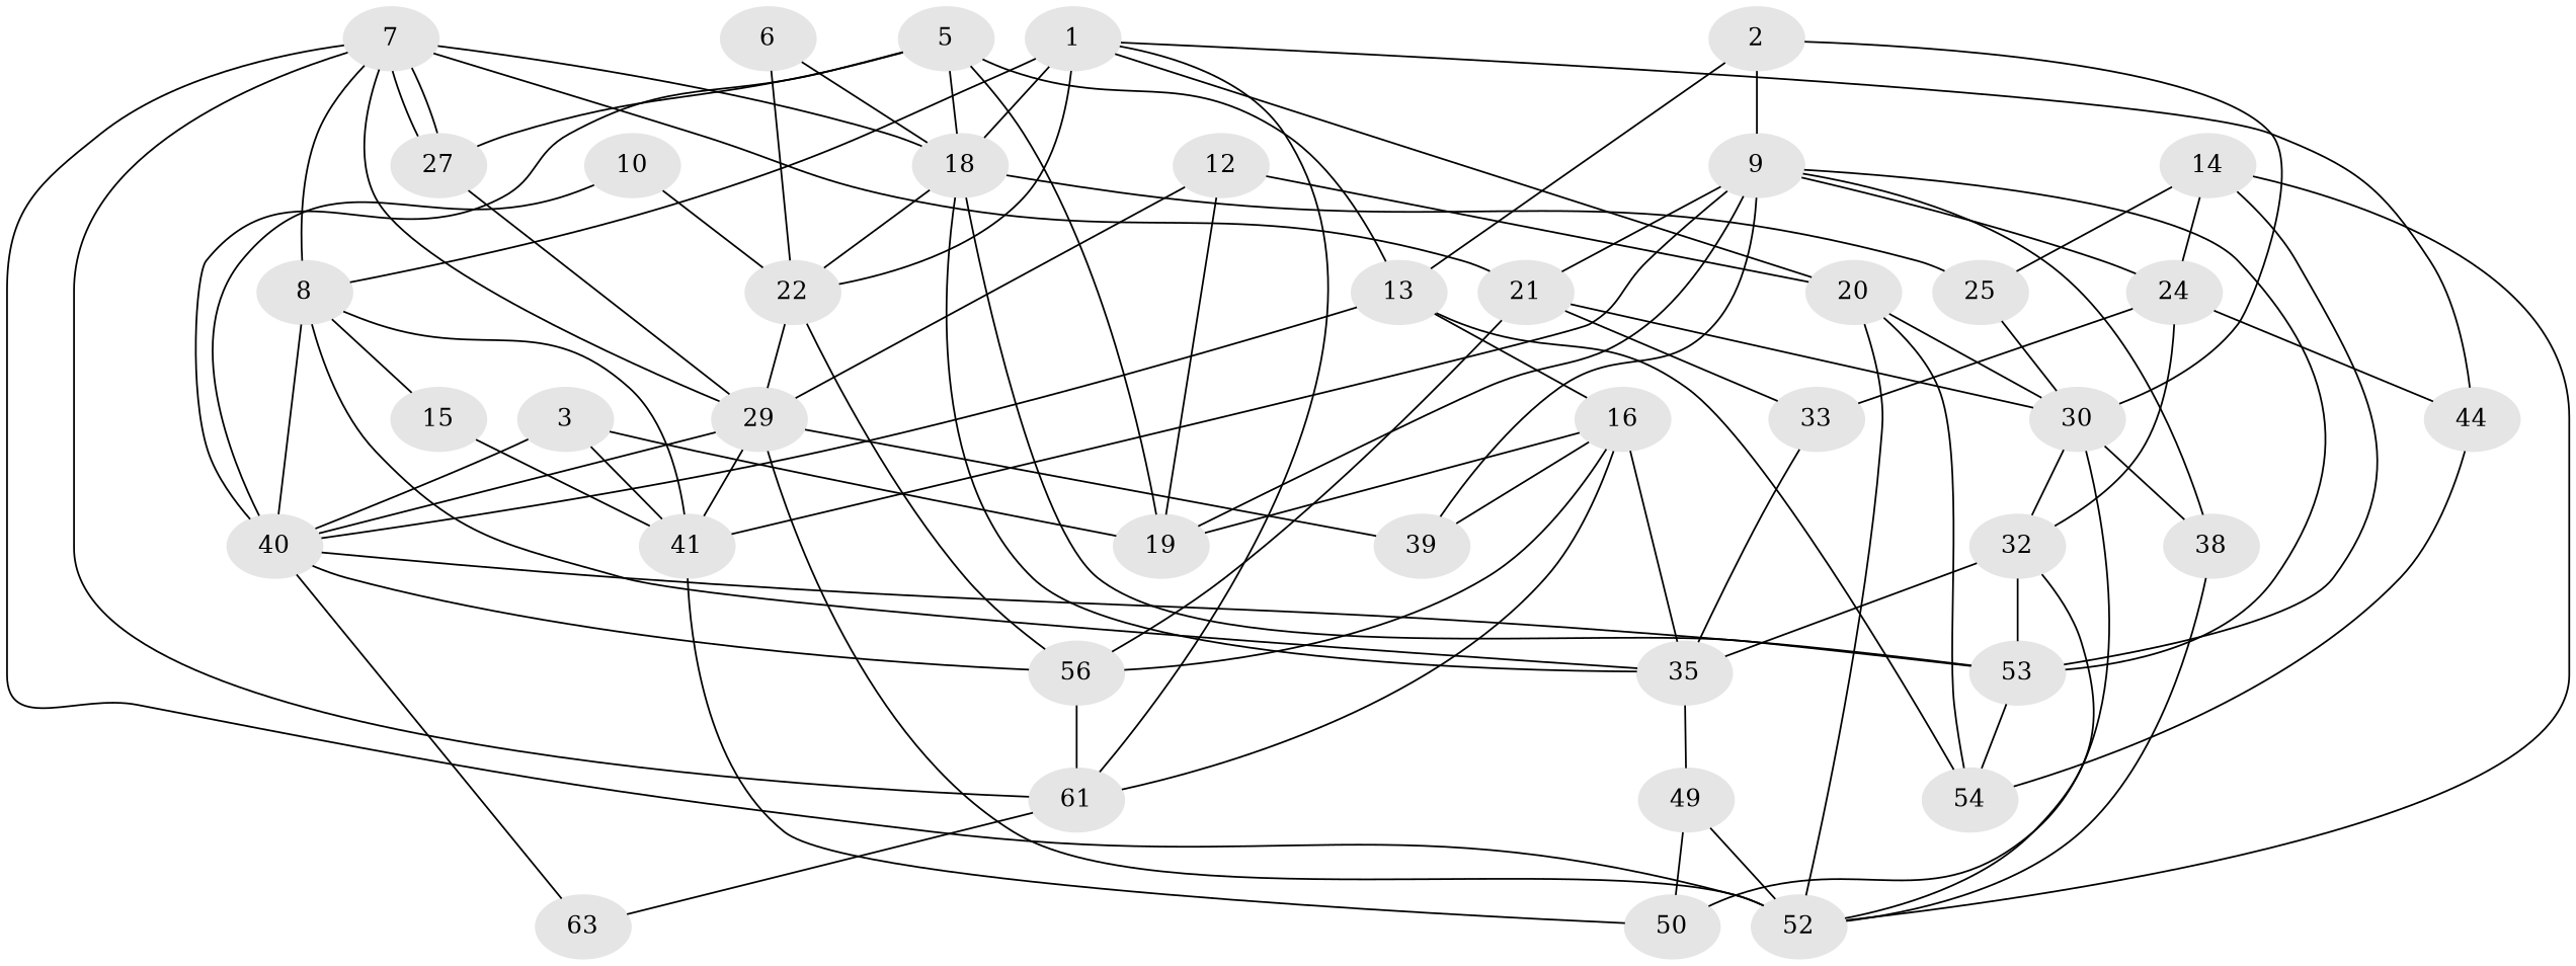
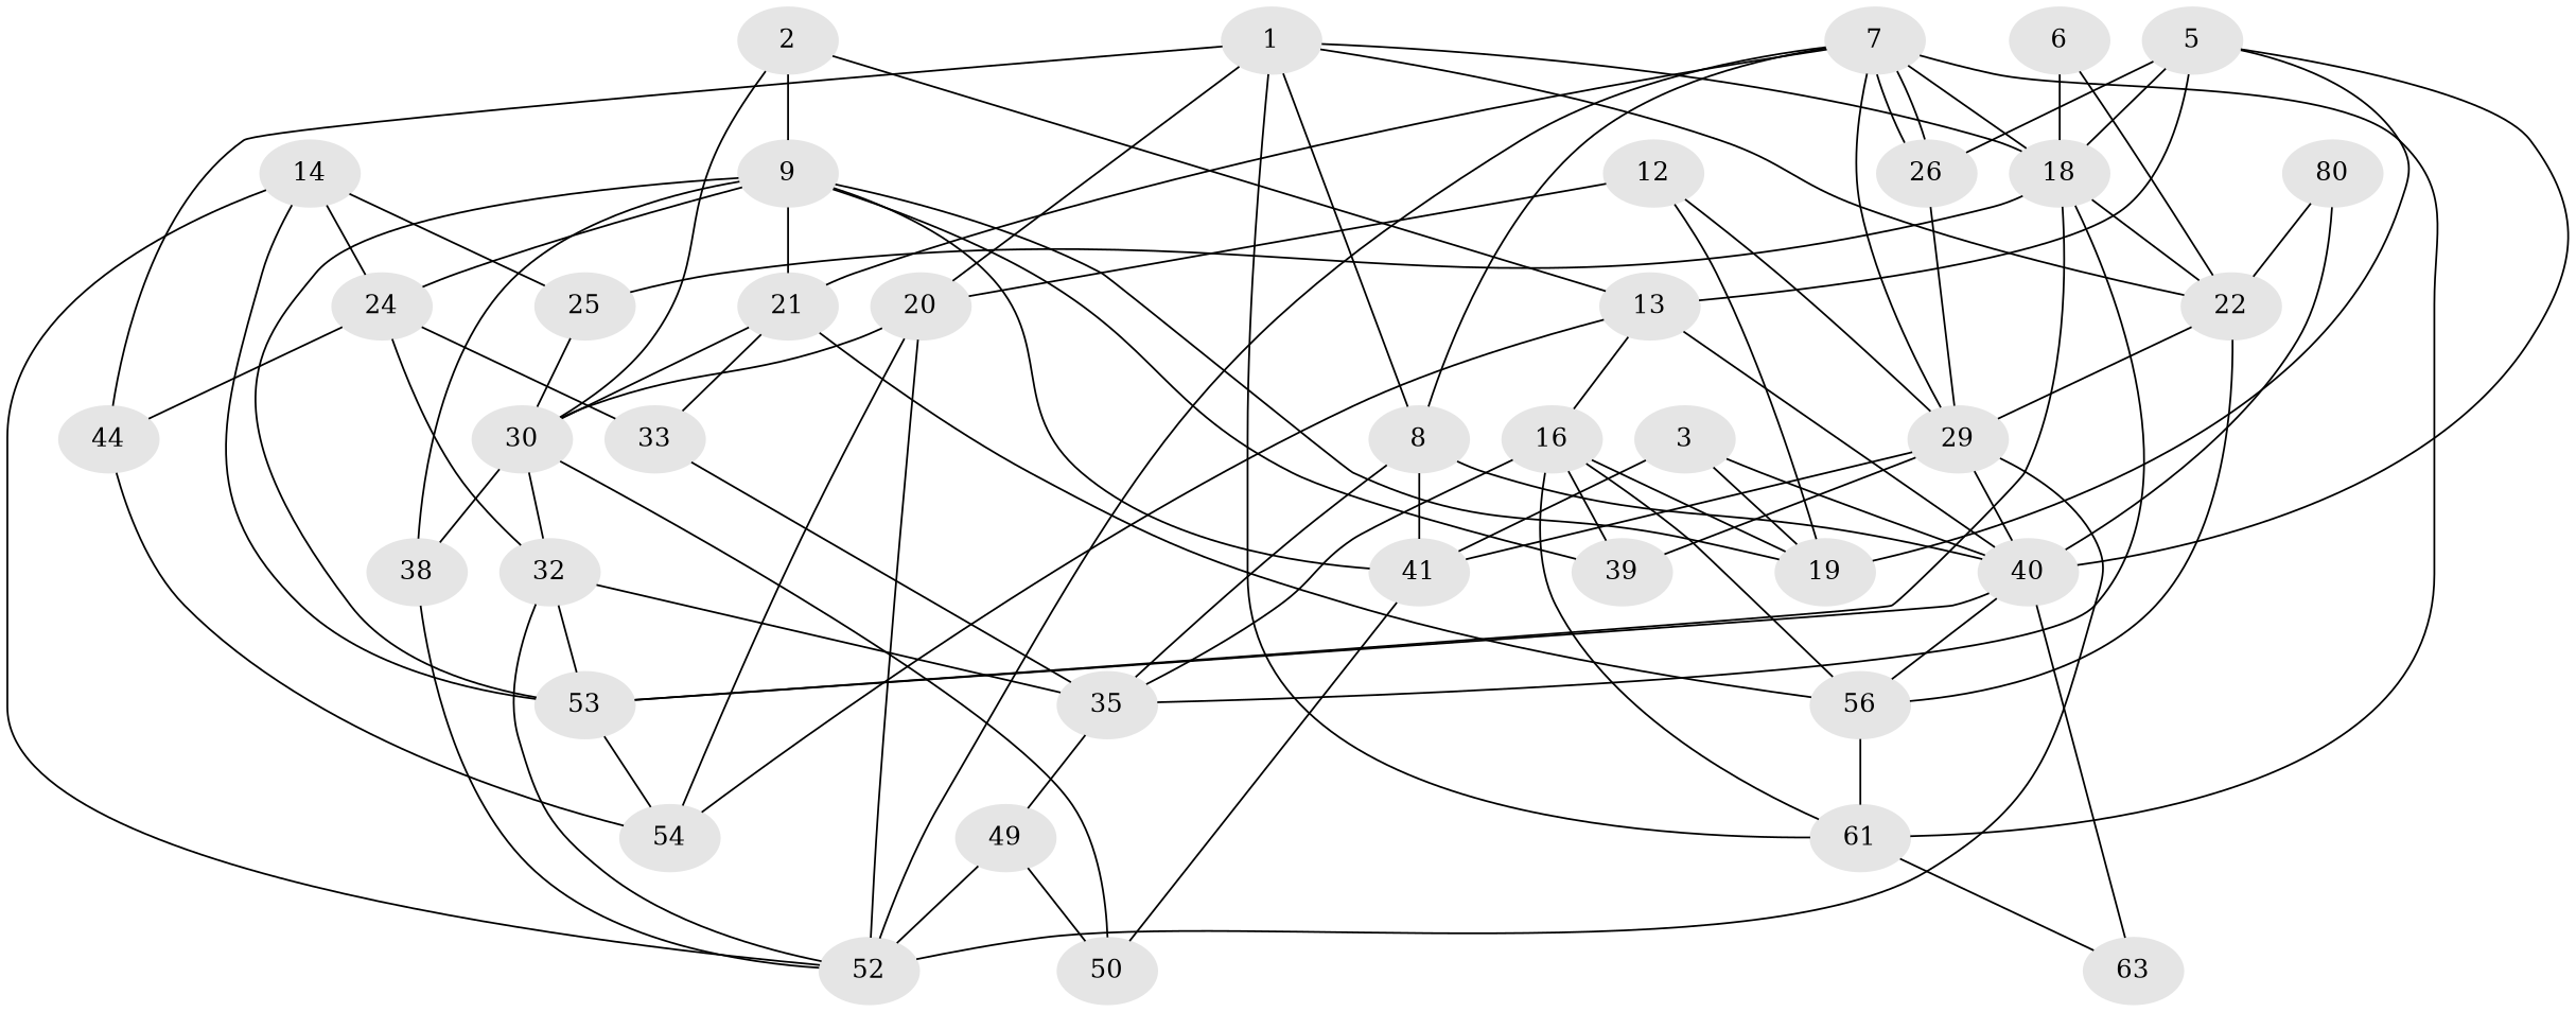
  graph {
    node [color=gray90 style=filled]
    1 [super="+45"]
    8 [super="+11"]
    n3 [label=18 super="+48"]
    20 [super="+23"]
    22 [super="+37"]
    44
    61 [super="+65"]
    40 [super="+46"]
    41 [super="+43"]
-   15
    35 [super="+58"]
    53 [super="+55"]
    25
    30 [super="+31"]
    52 [super="+59"]
    54 [super="+64"]
    29 [super="+62"]
    56
    63
    9 [super="+51"]
    2
    13
    19 [super="+60"]
    24 [super="+26"]
    21 [super="+47"]
    38
    39
    16 [super="+42"]
    32
    50
    3
    33 [super="+34"]
    5 [super="+18"]
-   27
+   27 [label=26]
    6
    7 [super="+36"]
    49
-   10
+   10 [label=80]
    12
    14 [super="+57"]
    1 -- 8
    1 -- n3 [weight=2]
    1 -- 20
    1 -- 22
    1 -- 44
    1 -- 61
    8 -- 40
    8 -- 41
-   8 -- 15
    8 -- 35
    n3 -- 22
    n3 -- 35
    n3 -- 53
    n3 -- 25
    20 -- 30
    20 -- 52
    20 -- 54
    22 -- 29
    22 -- 56
    44 -- 54
    61 -- 63
    40 -- 53
    40 -- 56
    40 -- 63
    41 -- 50
-   15 -- 41
    35 -- 49
    53 -- 54
    25 -- 30
    30 -- 38
    30 -- 32
    30 -- 50 [weight=2]
    29 -- 40 [weight=2]
    29 -- 41
    29 -- 52
    29 -- 39
    56 -- 61
    9 -- 41
    9 -- 53
    9 -- 19
    9 -- 24
    9 -- 21
    9 -- 38
    9 -- 39
    2 -- 30
    2 -- 9
    2 -- 13
    13 -- 40
    13 -- 54
    13 -- 16
    24 -- 44
    24 -- 32
    24 -- 33
    21 -- 30 [weight=2]
    21 -- 56
    21 -- 33
    38 -- 52
    16 -- 61
    16 -- 35
    16 -- 56
    16 -- 19
    16 -- 39
    32 -- 35
    32 -- 53
    32 -- 52
    3 -- 40
    3 -- 41
    3 -- 19
    33 -- 35
    5 -- n3
    5 -- 40
    5 -- 13
    5 -- 19
    5 -- 27
    27 -- 29
    6 -- n3
    6 -- 22
    7 -- 8
    7 -- n3
    7 -- 61
    7 -- 52
    7 -- 29
    7 -- 21
    7 -- 27
    7 -- 27
    49 -- 52 [weight=2]
    49 -- 50
    10 -- 22
    10 -- 40
    12 -- 20
    12 -- 29
    12 -- 19
    14 -- 53
    14 -- 25
    14 -- 52
    14 -- 24
  }
